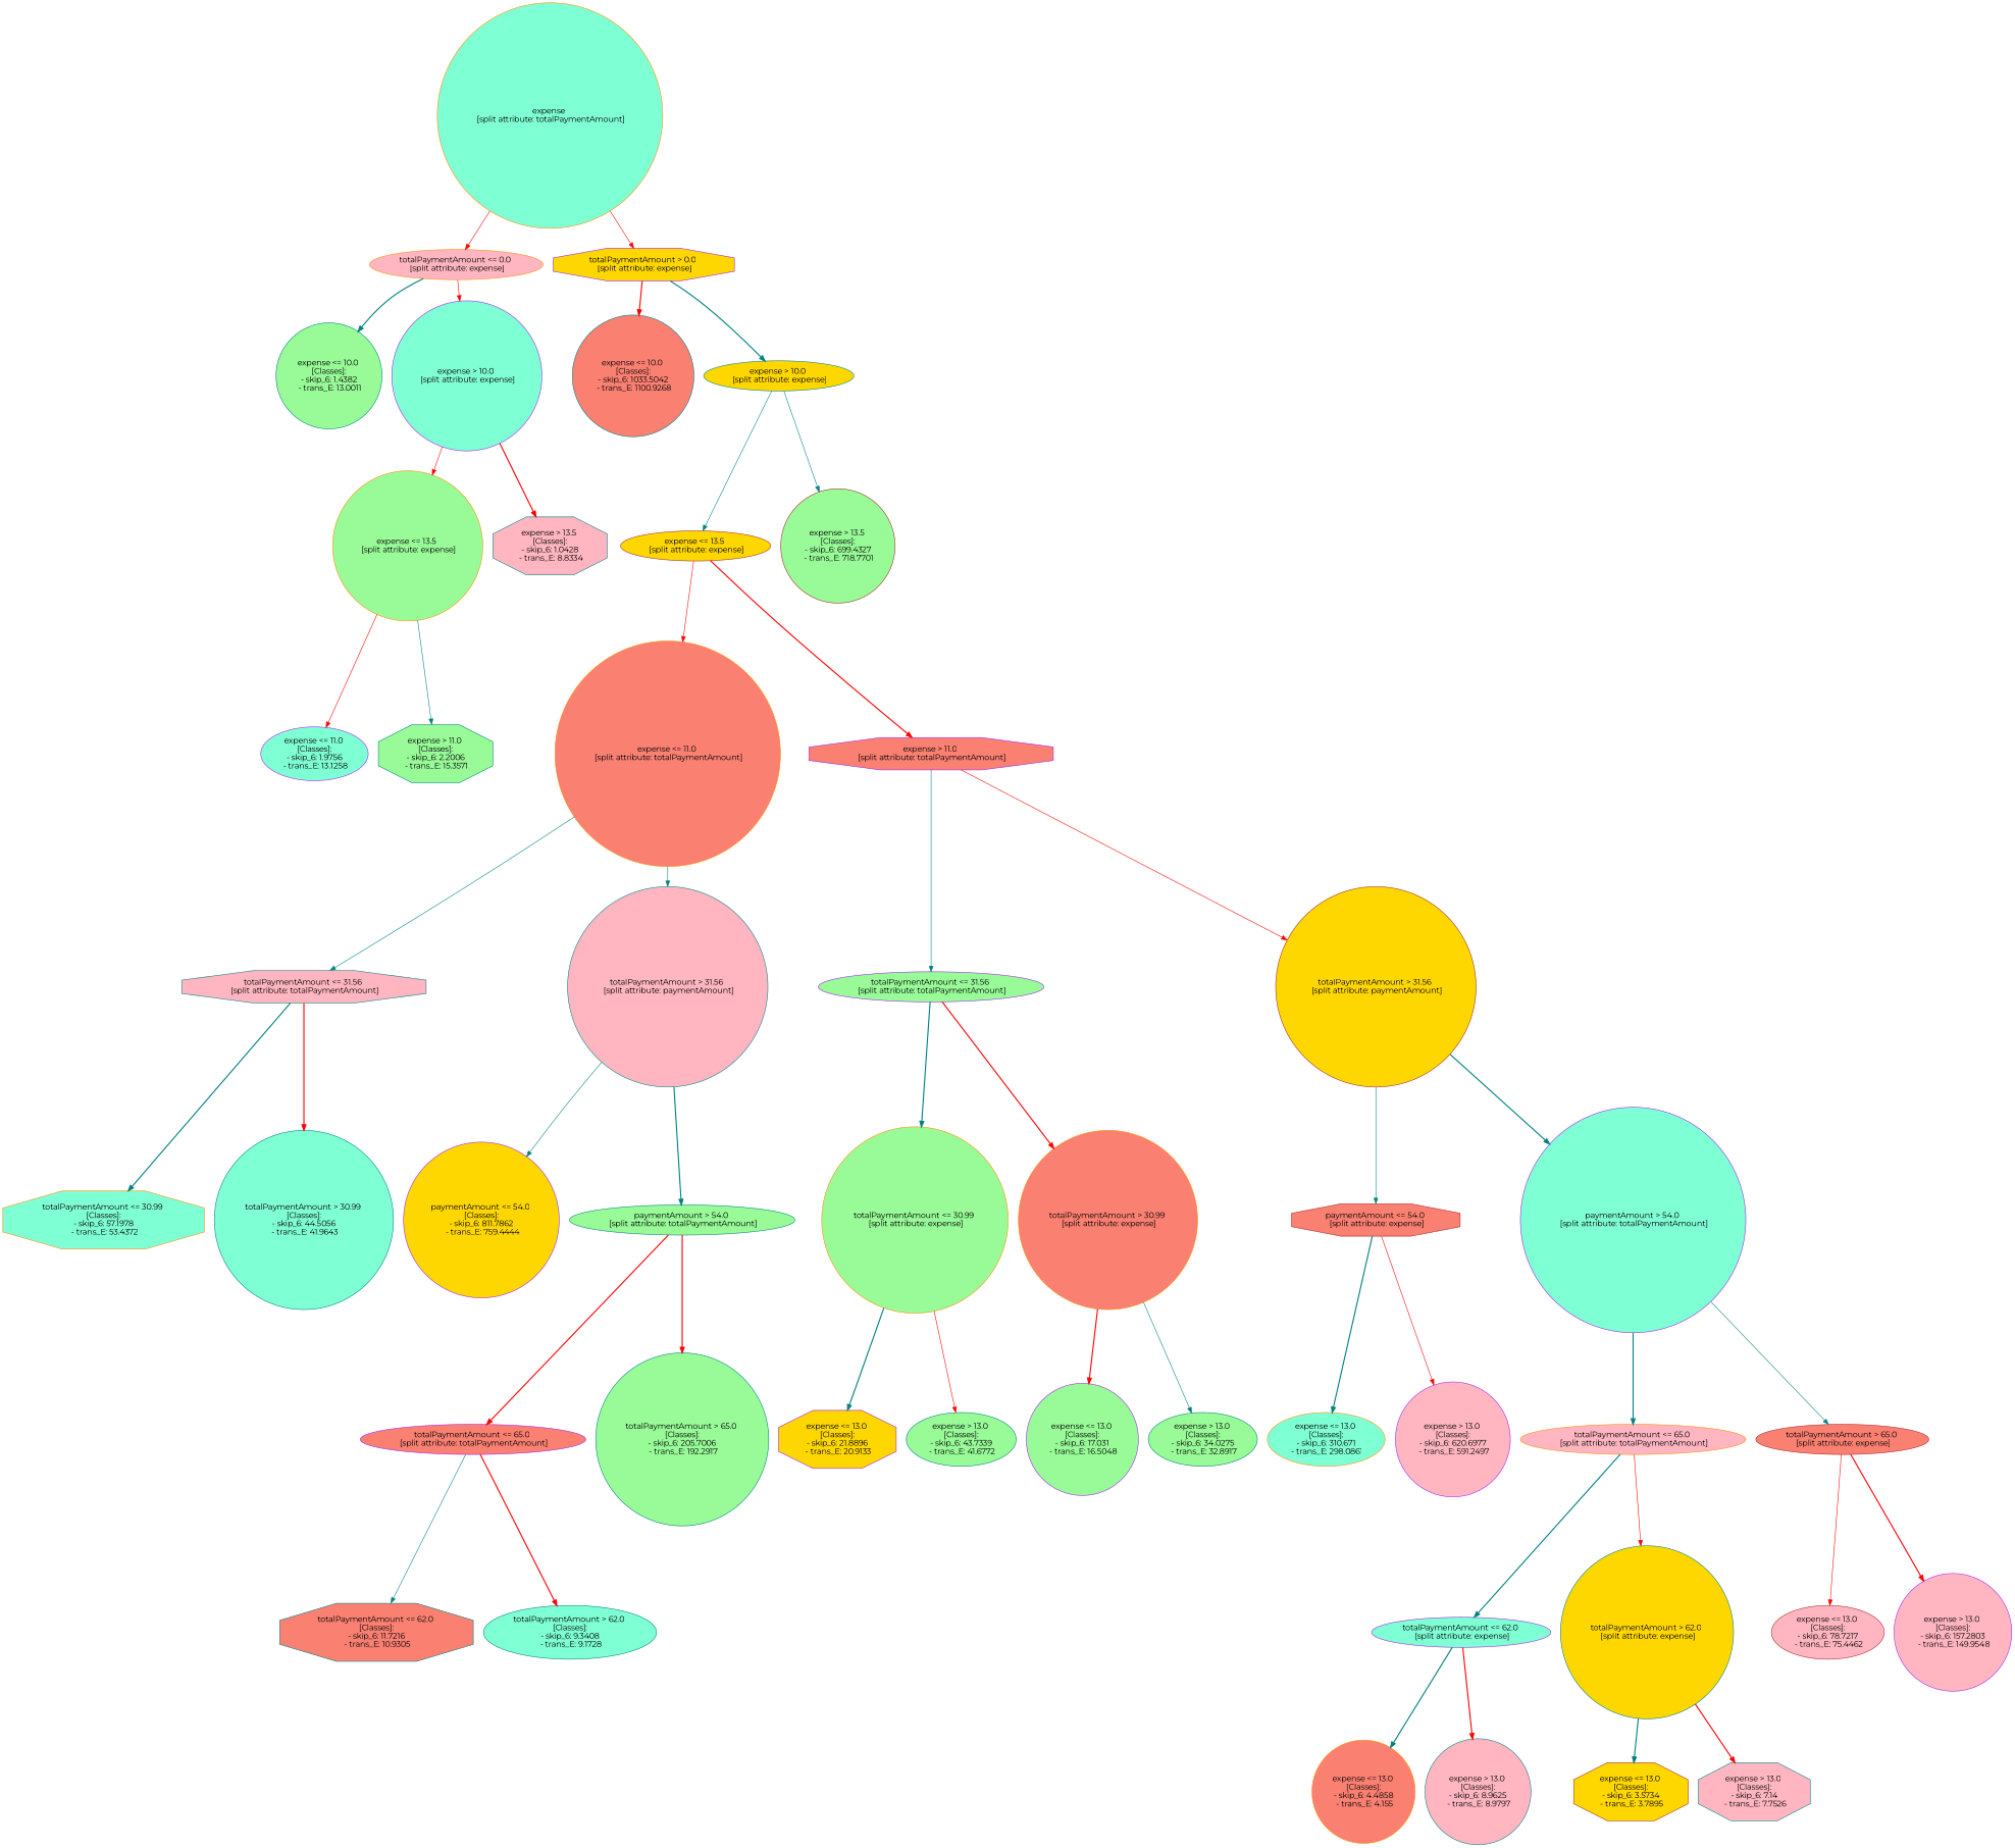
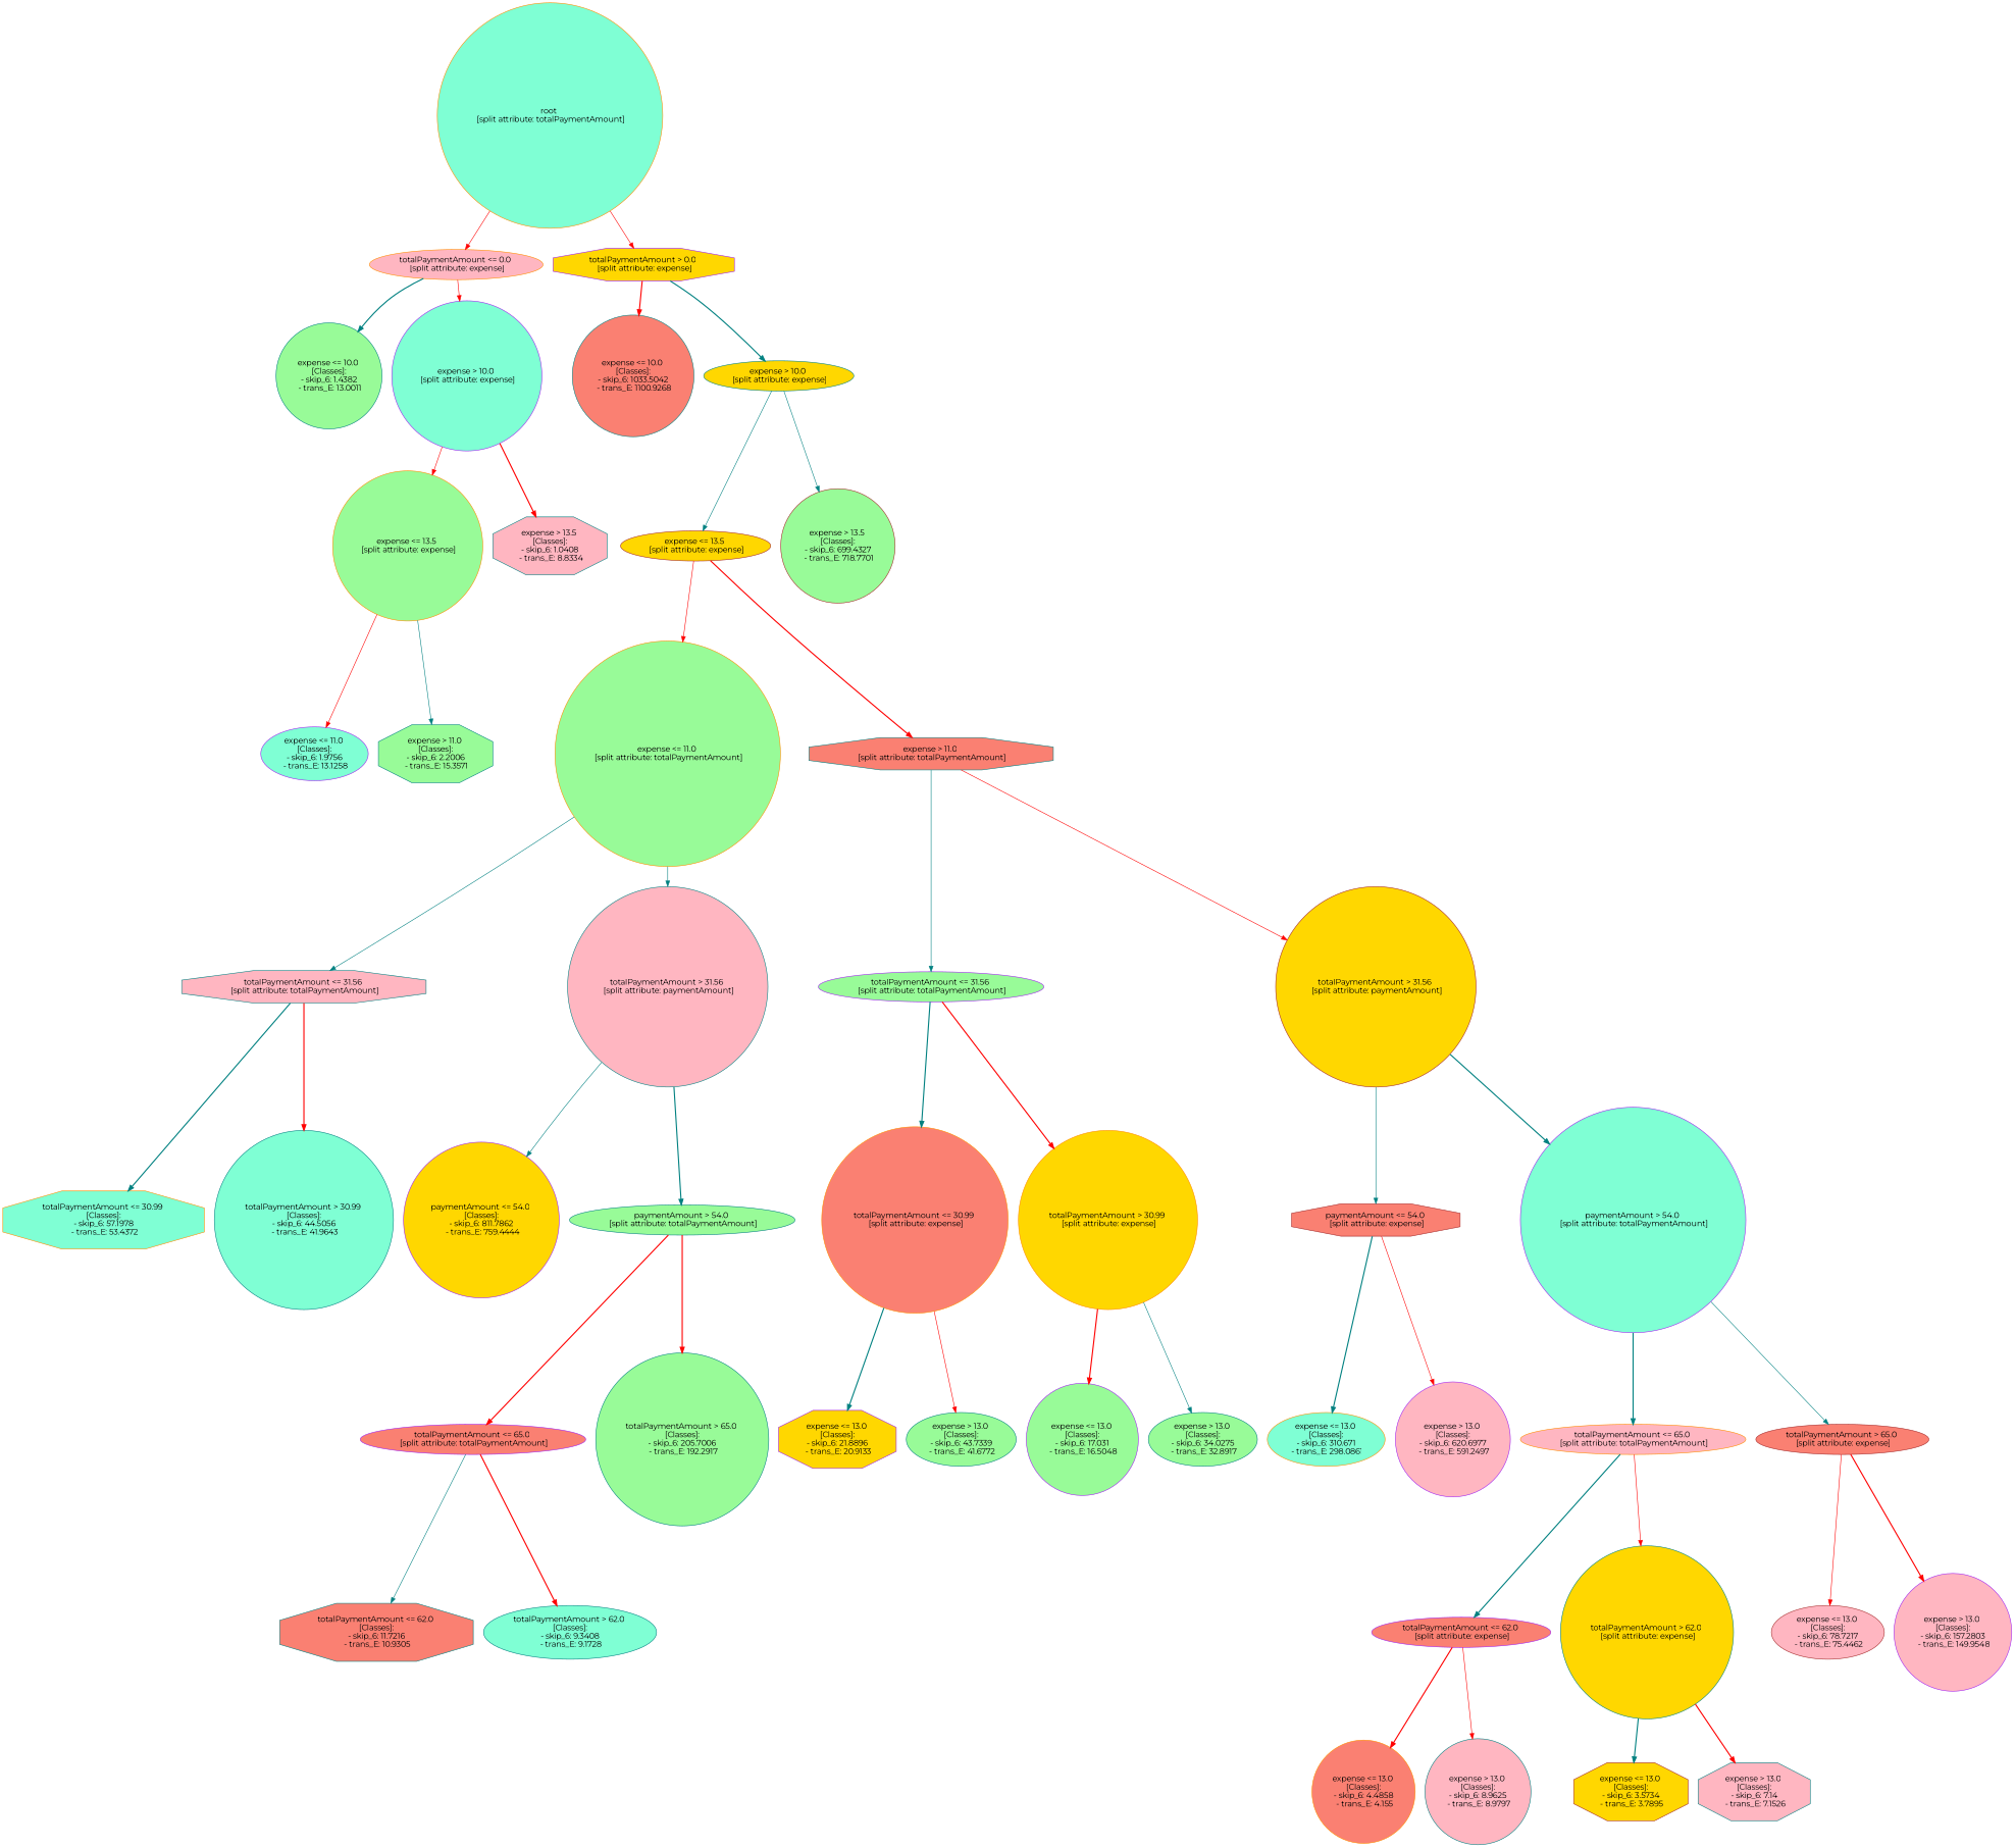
  digraph {
    fontname=Montserrat
    node [color=teal fillcolor=palegreen fontname=Montserrat shape=circle style=filled]
    edge [color=red fontname=Montserrat style=bold]
-   n1 [color=darkorange fillcolor=aquamarine label="expense \n [split attribute: totalPaymentAmount]"]
+   n1 [color=darkorange fillcolor=aquamarine label="root \n [split attribute: totalPaymentAmount]"]
    n2 [color=darkorange fillcolor=lightpink label="totalPaymentAmount <= 0.0 \n [split attribute: expense]" shape=ellipse]
    n3 [color=purple fillcolor=gold label="totalPaymentAmount > 0.0 \n [split attribute: expense]" shape=octagon]
    n4 [label="expense <= 10.0 \n [Classes]: \n - skip_6: 1.4382 \n - trans_E: 13.0011"]
    n5 [color=purple fillcolor=aquamarine label="expense > 10.0 \n [split attribute: expense]"]
    n6 [fillcolor=salmon label="expense <= 10.0 \n [Classes]: \n - skip_6: 1033.5042 \n - trans_E: 1100.9268"]
    n7 [fillcolor=gold label="expense > 10.0 \n [split attribute: expense]" shape=ellipse]
    n8 [color=darkorange label="expense <= 13.5 \n [split attribute: expense]"]
-   n9 [fillcolor=lightpink label="expense > 13.5 \n [Classes]: \n - skip_6: 1.0428 \n - trans_E: 8.8334" shape=octagon]
+   n9 [fillcolor=lightpink label="expense > 13.5 \n [Classes]: \n - skip_6: 1.0408 \n - trans_E: 8.8334" shape=octagon]
    n10 [color=purple fillcolor=aquamarine label="expense <= 11.0 \n [Classes]: \n - skip_6: 1.9756 \n - trans_E: 13.1258" shape=ellipse]
    n11 [label="expense > 11.0 \n [Classes]: \n - skip_6: 2.2006 \n - trans_E: 15.3571" shape=octagon]
    n12 [color=brown fillcolor=gold label="expense <= 13.5 \n [split attribute: expense]" shape=ellipse]
    n13 [color=brown label="expense > 13.5 \n [Classes]: \n - skip_6: 699.4327 \n - trans_E: 718.7701"]
-   n14 [color=darkorange fillcolor=salmon label="expense <= 11.0 \n [split attribute: totalPaymentAmount]"]
-   n15 [color=purple fillcolor=salmon label="expense > 11.0 \n [split attribute: totalPaymentAmount]" shape=octagon]
+   n14 [color=darkorange label="expense <= 11.0 \n [split attribute: totalPaymentAmount]"]
+   n15 [fillcolor=salmon label="expense > 11.0 \n [split attribute: totalPaymentAmount]" shape=octagon]
    n16 [fillcolor=lightpink label="totalPaymentAmount <= 31.56 \n [split attribute: totalPaymentAmount]" shape=octagon]
    n17 [fillcolor=lightpink label="totalPaymentAmount > 31.56 \n [split attribute: paymentAmount]"]
    n18 [color=purple label="totalPaymentAmount <= 31.56 \n [split attribute: totalPaymentAmount]" shape=ellipse]
    n19 [color=brown fillcolor=gold label="totalPaymentAmount > 31.56 \n [split attribute: paymentAmount]"]
    n20 [color=darkorange fillcolor=aquamarine label="totalPaymentAmount <= 30.99 \n [Classes]: \n - skip_6: 57.1978 \n - trans_E: 53.4372" shape=octagon]
    n21 [fillcolor=aquamarine label="totalPaymentAmount > 30.99 \n [Classes]: \n - skip_6: 44.5056 \n - trans_E: 41.9643"]
    n22 [color=purple fillcolor=gold label="paymentAmount <= 54.0 \n [Classes]: \n - skip_6: 811.7862 \n - trans_E: 759.4444"]
    n23 [label="paymentAmount > 54.0 \n [split attribute: totalPaymentAmount]" shape=ellipse]
    n24 [color=purple fillcolor=salmon label="totalPaymentAmount <= 65.0 \n [split attribute: totalPaymentAmount]" shape=ellipse]
    n25 [label="totalPaymentAmount > 65.0 \n [Classes]: \n - skip_6: 205.7006 \n - trans_E: 192.2917"]
    n26 [fillcolor=salmon label="totalPaymentAmount <= 62.0 \n [Classes]: \n - skip_6: 11.7216 \n - trans_E: 10.9305" shape=octagon]
    n27 [fillcolor=aquamarine label="totalPaymentAmount > 62.0 \n [Classes]: \n - skip_6: 9.3408 \n - trans_E: 9.1728" shape=ellipse]
-   n28 [color=darkorange label="totalPaymentAmount <= 30.99 \n [split attribute: expense]"]
-   n29 [color=darkorange fillcolor=salmon label="totalPaymentAmount > 30.99 \n [split attribute: expense]"]
+   n28 [color=darkorange fillcolor=salmon label="totalPaymentAmount <= 30.99 \n [split attribute: expense]"]
+   n29 [color=darkorange fillcolor=gold label="totalPaymentAmount > 30.99 \n [split attribute: expense]"]
    n30 [color=brown fillcolor=salmon label="paymentAmount <= 54.0 \n [split attribute: expense]" shape=octagon]
    n31 [color=purple fillcolor=aquamarine label="paymentAmount > 54.0 \n [split attribute: totalPaymentAmount]"]
    n32 [color=purple fillcolor=gold label="expense <= 13.0 \n [Classes]: \n - skip_6: 21.8896 \n - trans_E: 20.9133" shape=octagon]
    n33 [label="expense > 13.0 \n [Classes]: \n - skip_6: 43.7339 \n - trans_E: 41.6772" shape=ellipse]
    n34 [color=purple label="expense <= 13.0 \n [Classes]: \n - skip_6: 17.031 \n - trans_E: 16.5048"]
    n35 [label="expense > 13.0 \n [Classes]: \n - skip_6: 34.0275 \n - trans_E: 32.8917" shape=ellipse]
    n36 [color=darkorange fillcolor=aquamarine label="expense <= 13.0 \n [Classes]: \n - skip_6: 310.671 \n - trans_E: 298.0861" shape=ellipse]
    n37 [color=purple fillcolor=lightpink label="expense > 13.0 \n [Classes]: \n - skip_6: 620.6977 \n - trans_E: 591.2497"]
    n38 [color=darkorange fillcolor=lightpink label="totalPaymentAmount <= 65.0 \n [split attribute: totalPaymentAmount]" shape=ellipse]
    n39 [color=brown fillcolor=salmon label="totalPaymentAmount > 65.0 \n [split attribute: expense]" shape=ellipse]
-   n40 [color=purple fillcolor=aquamarine label="totalPaymentAmount <= 62.0 \n [split attribute: expense]" shape=ellipse]
+   n40 [color=purple fillcolor=salmon label="totalPaymentAmount <= 62.0 \n [split attribute: expense]" shape=ellipse]
    n41 [fillcolor=gold label="totalPaymentAmount > 62.0 \n [split attribute: expense]"]
    n42 [color=brown fillcolor=lightpink label="expense <= 13.0 \n [Classes]: \n - skip_6: 78.7217 \n - trans_E: 75.4462" shape=ellipse]
    n43 [color=purple fillcolor=lightpink label="expense > 13.0 \n [Classes]: \n - skip_6: 157.2803 \n - trans_E: 149.9548"]
    n44 [color=darkorange fillcolor=salmon label="expense <= 13.0 \n [Classes]: \n - skip_6: 4.4858 \n - trans_E: 4.155"]
    n45 [fillcolor=lightpink label="expense > 13.0 \n [Classes]: \n - skip_6: 8.9625 \n - trans_E: 8.9797"]
    n46 [color=brown fillcolor=gold label="expense <= 13.0 \n [Classes]: \n - skip_6: 3.5734 \n - trans_E: 3.7895" shape=octagon]
-   n47 [fillcolor=lightpink label="expense > 13.0 \n [Classes]: \n - skip_6: 7.14 \n - trans_E: 7.7526" shape=octagon]
+   n47 [fillcolor=lightpink label="expense > 13.0 \n [Classes]: \n - skip_6: 7.14 \n - trans_E: 7.1526" shape=octagon]
    n1 -> n2 [style=solid]
    n1 -> n3 [style=solid]
    n2 -> n4 [color=teal]
    n2 -> n5 [style=solid]
    n3 -> n6
    n3 -> n7 [color=teal]
    n5 -> n8 [style=solid]
    n5 -> n9
    n7 -> n12 [color=teal style=solid]
    n7 -> n13 [color=teal style=solid]
    n8 -> n10 [style=solid]
    n8 -> n11 [color=teal style=solid]
    n12 -> n14 [style=solid]
    n12 -> n15
    n14 -> n16 [color=teal style=solid]
    n14 -> n17 [color=teal style=solid]
    n15 -> n18 [color=teal style=solid]
    n15 -> n19 [style=solid]
    n16 -> n20 [color=teal]
    n16 -> n21
    n17 -> n22 [color=teal style=solid]
    n17 -> n23 [color=teal]
    n18 -> n28 [color=teal]
    n18 -> n29
    n19 -> n30 [color=teal style=solid]
    n19 -> n31 [color=teal]
    n23 -> n24
    n23 -> n25
    n24 -> n26 [color=teal style=solid]
    n24 -> n27
    n28 -> n32 [color=teal]
    n28 -> n33 [style=solid]
    n29 -> n34
    n29 -> n35 [color=teal style=solid]
    n30 -> n36 [color=teal]
    n30 -> n37 [style=solid]
    n31 -> n38 [color=teal]
    n31 -> n39 [color=teal style=solid]
    n38 -> n40 [color=teal]
    n38 -> n41 [style=solid]
    n39 -> n42 [style=solid]
    n39 -> n43
-   n40 -> n44 [color=teal]
-   n40 -> n45
+   n40 -> n44
+   n40 -> n45 [style=solid]
    n41 -> n46 [color=teal]
    n41 -> n47
  }
